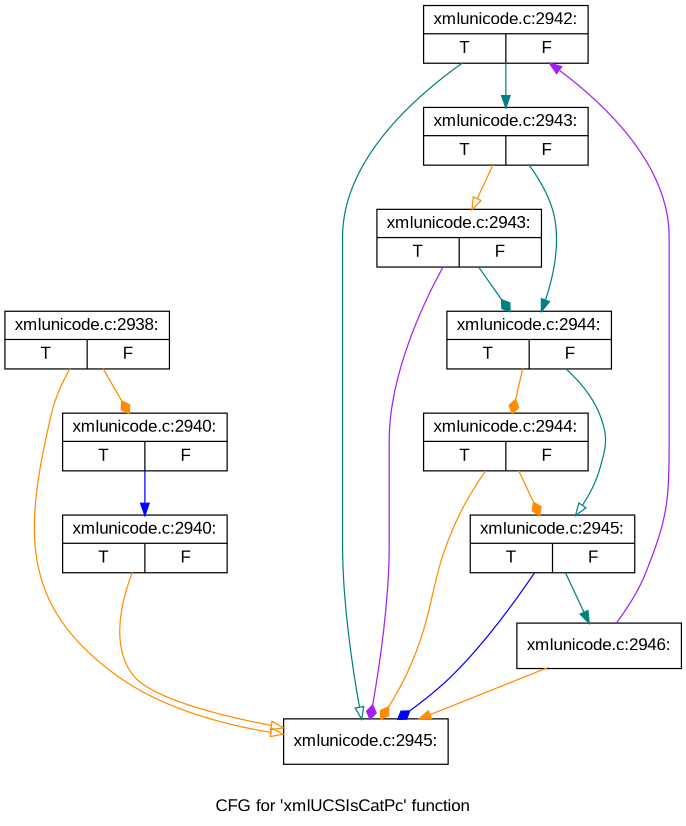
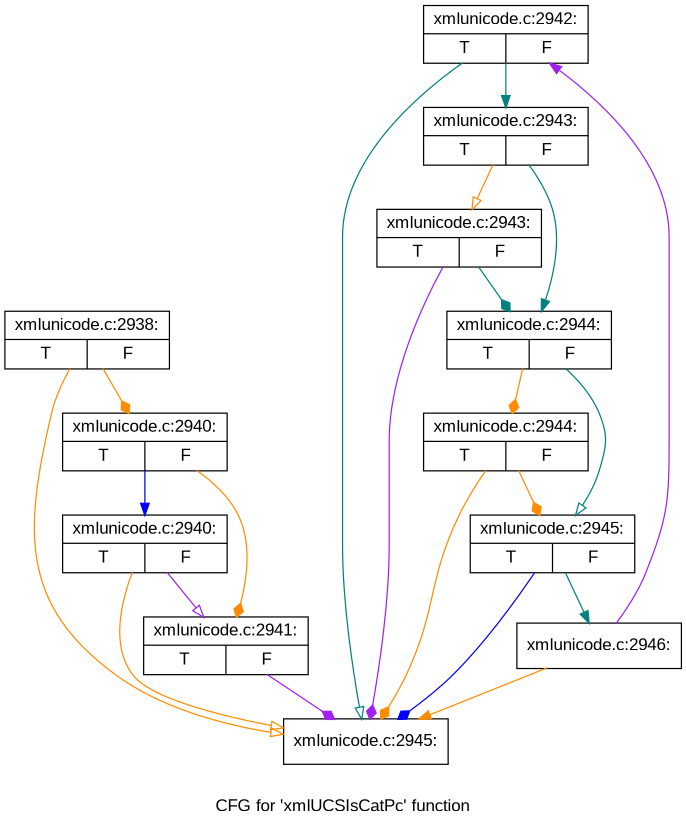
  digraph {
    fontname="Liberation Sans"
    label="CFG for 'xmlUCSIsCatPc' function"
    node [fontname="Liberation Sans" shape=record]
    edge [arrowhead=diamond color=darkorange fontname="Liberation Sans"]
    n1 [label="{xmlunicode.c:2938:|{<s0>T|<s1>F}}"]
    n2 [label="{xmlunicode.c:2945:}"]
    n3 [label="{xmlunicode.c:2940:|{<s0>T|<s1>F}}"]
    n4 [label="{xmlunicode.c:2940:|{<s0>T|<s1>F}}"]
+   n5 [label="{xmlunicode.c:2941:|{<s0>T|<s1>F}}"]
    n6 [label="{xmlunicode.c:2942:|{<s0>T|<s1>F}}"]
    n7 [label="{xmlunicode.c:2943:|{<s0>T|<s1>F}}"]
    n8 [label="{xmlunicode.c:2943:|{<s0>T|<s1>F}}"]
    n9 [label="{xmlunicode.c:2944:|{<s0>T|<s1>F}}"]
    n10 [label="{xmlunicode.c:2944:|{<s0>T|<s1>F}}"]
    n11 [label="{xmlunicode.c:2945:|{<s0>T|<s1>F}}"]
    n12 [label="{xmlunicode.c:2946:}"]
    n1 -> n2 [arrowhead=onormal]
    n1 -> n3
    n3 -> n4 [arrowhead=normal color=blue]
+   n3 -> n5
    n4 -> n2 [arrowhead=onormal]
+   n4 -> n5 [arrowhead=onormal color=purple]
+   n5 -> n2 [color=purple]
    n6 -> n2 [arrowhead=onormal color=teal]
    n6 -> n7 [arrowhead=normal color=teal]
    n7 -> n8 [arrowhead=onormal]
    n7 -> n9 [arrowhead=normal color=teal]
    n8 -> n2 [color=purple]
    n8 -> n9 [color=teal]
    n9 -> n10
    n9 -> n11 [arrowhead=onormal color=teal]
    n10 -> n2
    n10 -> n11
    n11 -> n2 [color=blue]
    n11 -> n12 [arrowhead=normal color=teal]
    n12 -> n2 [arrowhead=normal]
    n12 -> n6 [arrowhead=normal color=purple]
  }
